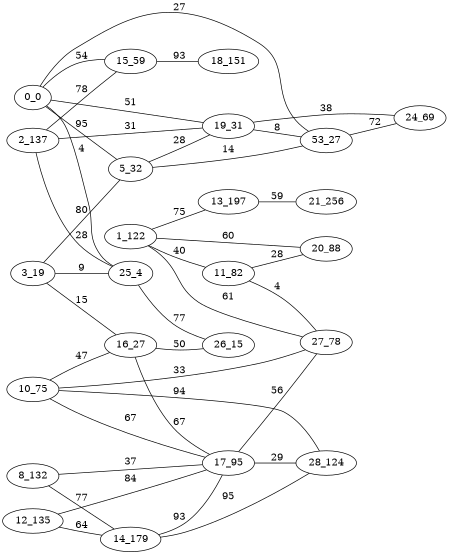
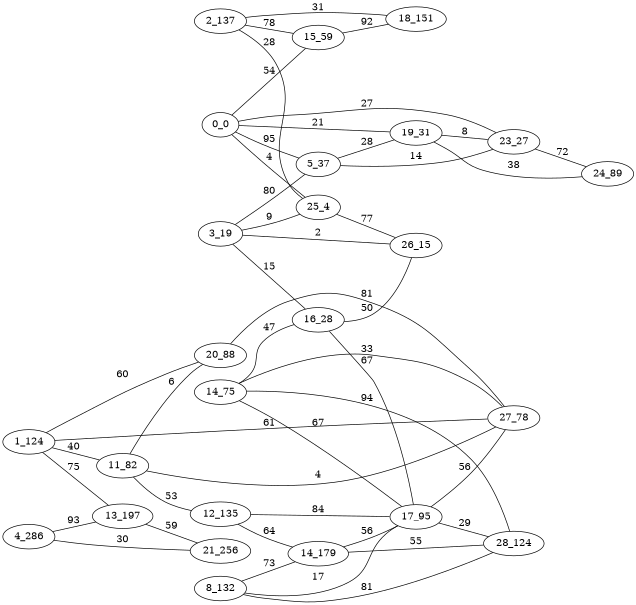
  graph {
    rankdir=LR
    n1 [label="0_0"]
-   n2 [label="5_32"]
+   n2 [label="5_37"]
    n3 [label="15_59"]
    n4 [label="19_31"]
-   n5 [label="53_27"]
+   n5 [label="23_27"]
    n6 [label="25_4"]
    n7 [label="18_151"]
-   n8 [label="24_69"]
+   n8 [label="24_89"]
    n9 [label="26_15"]
-   n10 [label="1_122"]
+   n10 [label="1_124"]
    n11 [label="11_82"]
    n12 [label="13_197"]
    n13 [label="20_88"]
    n14 [label="27_78"]
    n15 [label="12_135"]
    n16 [label="21_256"]
    n17 [label="2_137"]
    n18 [label="3_19"]
-   n19 [label="16_27"]
+   n19 [label="16_28"]
    n20 [label="17_95"]
+   n21 [label="4_286"]
    n22 [label="8_132"]
    n23 [label="14_179"]
    n24 [label="28_124"]
-   n25 [label="10_75"]
+   n25 [label="14_75"]
    n1 -- n2 [label=95]
    n1 -- n3 [label=54]
-   n1 -- n4 [label=51]
+   n1 -- n4 [label=21]
    n1 -- n5 [label=27]
    n1 -- n6 [label=4]
    n2 -- n4 [label=28]
    n2 -- n5 [label=14]
-   n3 -- n7 [label=93]
+   n3 -- n7 [label=92]
    n4 -- n5 [label=8]
    n4 -- n8 [label=38]
    n5 -- n8 [label=72]
    n6 -- n9 [label=77]
    n10 -- n11 [label=40]
    n10 -- n12 [label=75]
    n10 -- n13 [label=60]
    n10 -- n14 [label=61]
-   n11 -- n13 [label=28]
+   n11 -- n13 [label=6]
    n11 -- n14 [label=4]
+   n11 -- n15 [label=53]
    n12 -- n16 [label=59]
+   n13 -- n14 [label=81]
    n15 -- n20 [label=84]
    n15 -- n23 [label=64]
    n17 -- n3 [label=78]
    n17 -- n6 [label=28]
-   n17 -- n4 [label=31]
+   n17 -- n7 [label=31]
    n18 -- n2 [label=80]
    n18 -- n6 [label=9]
+   n18 -- n9 [label=2]
    n18 -- n19 [label=15]
    n19 -- n9 [label=50]
    n19 -- n20 [label=67]
    n20 -- n14 [label=56]
    n20 -- n24 [label=29]
-   n22 -- n20 [label=37]
-   n22 -- n23 [label=77]
-   n23 -- n20 [label=93]
-   n23 -- n24 [label=95]
+   n21 -- n12 [label=93]
+   n21 -- n16 [label=30]
+   n22 -- n20 [label=17]
+   n22 -- n23 [label=73]
+   n22 -- n24 [label=81]
+   n23 -- n20 [label=56]
+   n23 -- n24 [label=55]
    n25 -- n14 [label=33]
    n25 -- n19 [label=47]
    n25 -- n20 [label=67]
    n25 -- n24 [label=94]
  }
